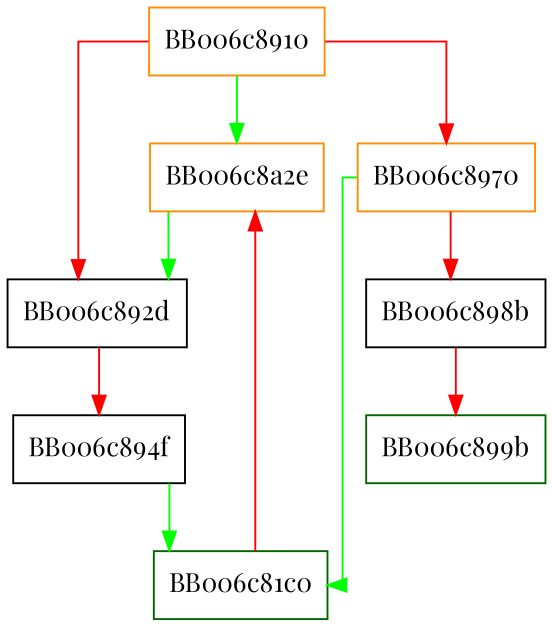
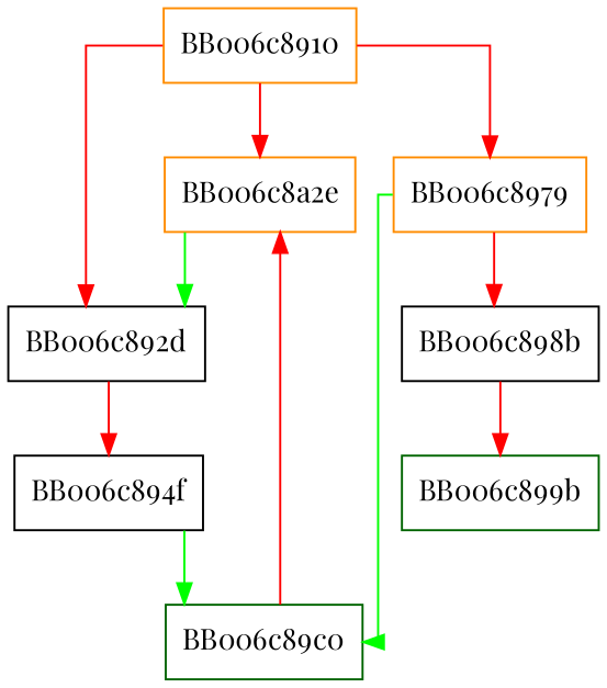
  digraph {
    fontname="Playfair Display"
    splines=ortho
    node [color=darkorange fontname="Playfair Display" shape=box]
    edge [color=red fontname="Playfair Display"]
    BB006c8910
    BB006c8a2e
    BB006c892d [color=black]
-   BB006c8970
+   BB006c8970 [label=BB006c8979]
    BB006c894f [color=black]
-   BB006c89c0 [color=darkgreen label=BB006c81c0]
+   BB006c89c0 [color=darkgreen]
    BB006c898b [color=black]
    BB006c899b [color=darkgreen]
-   BB006c8910 -> BB006c8a2e [color=green]
+   BB006c8910 -> BB006c8a2e
    BB006c8910 -> BB006c892d
    BB006c8910 -> BB006c8970
    BB006c8a2e -> BB006c892d [color=green]
    BB006c892d -> BB006c894f
    BB006c8970 -> BB006c89c0 [color=green]
    BB006c8970 -> BB006c898b
    BB006c894f -> BB006c89c0 [color=green]
    BB006c89c0 -> BB006c8a2e
    BB006c898b -> BB006c899b
  }
